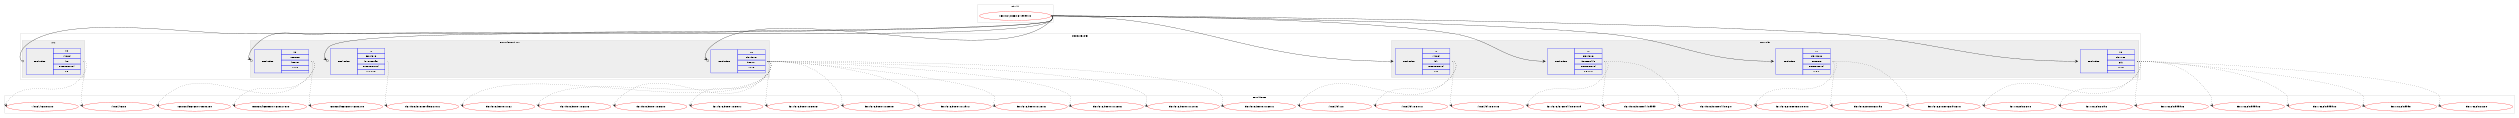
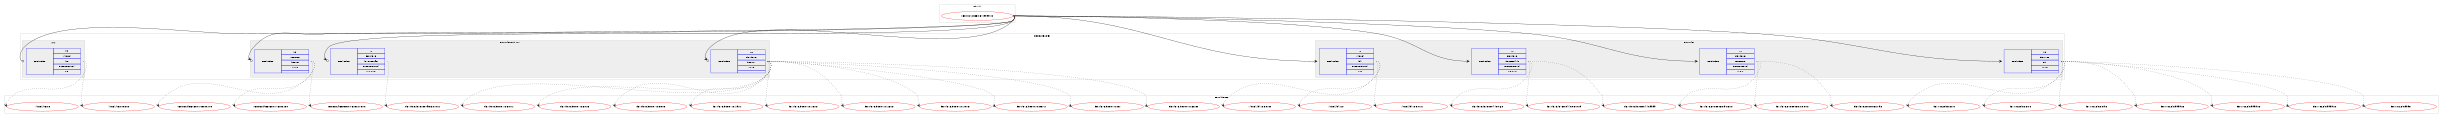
  digraph {
    compound=true
    concentrate=true
    fontname=Helvetica
    fontsize=10
    newrank=true
    rankdir=TB
    ranksep=1.5
    node [color=red fontname=Helvetica fontsize=10]
    edge [arrowhead=vee headport=w style=dotted tailport=e weight=100]
    n1 [label="net-mail/Freemail-9999-r1" width=4]
    n2 [color=blue label=<<TABLE BORDER="0" CELLBORDER="1" CELLSPACING="0" CELLPADDING="4" WIDTH="220"><TR><TD ROWSPAN="6" CELLPADDING="30">pack_dep</TD></TR><TR><TD WIDTH="110">no</TD></TR><TR><TD>dev-vcs</TD></TR><TR><TD>git</TD></TR><TR><TD>none</TD></TR><TR><TD></TD></TR></TABLE>> shape=none]
    n3 [color=blue label=<<TABLE BORDER="0" CELLBORDER="1" CELLSPACING="0" CELLPADDING="4" WIDTH="220"><TR><TD ROWSPAN="6" CELLPADDING="30">pack_dep</TD></TR><TR><TD WIDTH="110">no</TD></TR><TR><TD>dev-java</TD></TR><TR><TD>ant-core</TD></TR><TR><TD>greaterequal</TD></TR><TR><TD>1.8.2</TD></TR></TABLE>> shape=none]
    n4 [color=blue label=<<TABLE BORDER="0" CELLBORDER="1" CELLSPACING="0" CELLPADDING="4" WIDTH="220"><TR><TD ROWSPAN="6" CELLPADDING="30">pack_dep</TD></TR><TR><TD WIDTH="110">no</TD></TR><TR><TD>dev-java</TD></TR><TR><TD>javatoolkit</TD></TR><TR><TD>greaterequal</TD></TR><TR><TD>0.3.0-r2</TD></TR></TABLE>> shape=none]
    n5 [color=blue label=<<TABLE BORDER="0" CELLBORDER="1" CELLSPACING="0" CELLPADDING="4" WIDTH="220"><TR><TD ROWSPAN="6" CELLPADDING="30">pack_dep</TD></TR><TR><TD WIDTH="110">no</TD></TR><TR><TD>virtual</TD></TR><TR><TD>jdk</TD></TR><TR><TD>greaterequal</TD></TR><TR><TD>1.5</TD></TR></TABLE>> shape=none]
    n6 [color=blue label=<<TABLE BORDER="0" CELLBORDER="1" CELLSPACING="0" CELLPADDING="4" WIDTH="220"><TR><TD ROWSPAN="6" CELLPADDING="30">pack_dep</TD></TR><TR><TD WIDTH="110">no</TD></TR><TR><TD>dev-java</TD></TR><TR><TD>bcprov</TD></TR><TR><TD>none</TD></TR><TR><TD></TD></TR></TABLE>> shape=none]
    n7 [color=blue label=<<TABLE BORDER="0" CELLBORDER="1" CELLSPACING="0" CELLPADDING="4" WIDTH="220"><TR><TD ROWSPAN="6" CELLPADDING="30">pack_dep</TD></TR><TR><TD WIDTH="110">no</TD></TR><TR><TD>dev-java</TD></TR><TR><TD>java-config</TD></TR><TR><TD>greaterequal</TD></TR><TR><TD>2.2.0-r3</TD></TR></TABLE>> shape=none]
    n8 [color=blue label=<<TABLE BORDER="0" CELLBORDER="1" CELLSPACING="0" CELLPADDING="4" WIDTH="220"><TR><TD ROWSPAN="6" CELLPADDING="30">pack_dep</TD></TR><TR><TD WIDTH="110">no</TD></TR><TR><TD>net-p2p</TD></TR><TR><TD>freenet</TD></TR><TR><TD>none</TD></TR><TR><TD></TD></TR></TABLE>> shape=none]
    n9 [color=blue label=<<TABLE BORDER="0" CELLBORDER="1" CELLSPACING="0" CELLPADDING="4" WIDTH="220"><TR><TD ROWSPAN="6" CELLPADDING="30">pack_dep</TD></TR><TR><TD WIDTH="110">no</TD></TR><TR><TD>virtual</TD></TR><TR><TD>jre</TD></TR><TR><TD>greaterequal</TD></TR><TR><TD>1.5</TD></TR></TABLE>> shape=none]
    n10 [label="dev-java/ant-core-1.10.0-r1" width=4]
    n11 [label="dev-java/ant-core-1.9.13-r1" width=4]
    n12 [label="dev-java/ant-core-1.9.2" width=4]
    n13 [label="dev-java/javatoolkit-0.3.0-r9" width=4]
    n14 [label="dev-java/javatoolkit-0.6.0" width=4]
    n15 [label="dev-java/javatoolkit-9999" width=4]
    n16 [label="dev-vcs/git-2.19.2" width=4]
    n17 [label="dev-vcs/git-2.20.1" width=4]
    n18 [label="dev-vcs/git-2.21.0" width=4]
    n19 [label="dev-vcs/git-9998" width=4]
    n20 [label="dev-vcs/git-9999-r1" width=4]
    n21 [label="dev-vcs/git-9999-r2" width=4]
    n22 [label="dev-vcs/git-9999-r3" width=4]
    n23 [label="virtual/jdk-1.8.0-r3" width=4]
    n24 [label="virtual/jdk-1.8.0-r4" width=4]
    n25 [label="virtual/jdk-41" width=4]
    n26 [label="dev-java/bcprov-1.38-r4" width=4]
    n27 [label="dev-java/bcprov-1.40-r2" width=4]
    n28 [label="dev-java/bcprov-1.45-r2" width=4]
    n29 [label="dev-java/bcprov-1.48-r2" width=4]
    n30 [label="dev-java/bcprov-1.49-r4" width=4]
    n31 [label="dev-java/bcprov-1.50-r8" width=4]
    n32 [label="dev-java/bcprov-1.50-r3" width=4]
    n33 [label="dev-java/bcprov-1.50-r4" width=4]
-   n34 [label="dev-java/bcprov-1.52-r1" width=4]
    n35 [label="dev-java/bcprov-1.52-r3" width=4]
    n36 [label="dev-java/bcprov-1.54" width=4]
    n37 [label="dev-java/java-config-2.2.0-r4" width=4]
    n38 [label="net-p2p/freenet-0.7.5_p1478" width=4]
    n39 [label="net-p2p/freenet-0.7.5_p1478-r1" width=4]
    n40 [label="net-p2p/freenet-0.7.5_p1480" width=4]
    n41 [label="virtual/jre-1.8.2-r1" width=4]
    n42 [label="virtual/jre-11" width=4]
    subgraph cluster_1 {
      color=gray
      label=<<i>ebuild</i>>
      rank=same
      n1
    }
    subgraph cluster_2 {
      color=gray
      label=<<i>dependencies</i>>
      subgraph cluster_3 {
        color=gray
        fillcolor="#eeeeee"
        label=<<i>compile</i>>
        style=filled
        subgraph sub_4 {
          color=gray
          fillcolor="#eeeeee"
          label=<<i>compile</i>>
          style=filled
          n2
        }
        subgraph sub_5 {
          color=gray
          fillcolor="#eeeeee"
          label=<<i>compile</i>>
          style=filled
          n3
        }
        subgraph sub_6 {
          color=gray
          fillcolor="#eeeeee"
          label=<<i>compile</i>>
          style=filled
          n4
        }
        subgraph sub_7 {
          color=gray
          fillcolor="#eeeeee"
          label=<<i>compile</i>>
          style=filled
          n5
        }
      }
      subgraph cluster_8 {
        color=gray
        fillcolor="#eeeeee"
        label=<<i>compile and run</i>>
        style=filled
        subgraph sub_9 {
          color=gray
          fillcolor="#eeeeee"
          label=<<i>compile and run</i>>
          style=filled
          n6
        }
        subgraph sub_10 {
          color=gray
          fillcolor="#eeeeee"
          label=<<i>compile and run</i>>
          style=filled
          n7
        }
        subgraph sub_11 {
          color=gray
          fillcolor="#eeeeee"
          label=<<i>compile and run</i>>
          style=filled
          n8
        }
      }
      subgraph cluster_12 {
        color=gray
        fillcolor="#eeeeee"
        label=<<i>run</i>>
        style=filled
        subgraph sub_13 {
          color=gray
          fillcolor="#eeeeee"
          label=<<i>run</i>>
          style=filled
          n9
        }
      }
    }
    subgraph cluster_14 {
      color=gray
      label=<<i>candidates</i>>
      rank=same
      subgraph sub_15 {
        color=black
        label=<<i>candidates</i>>
        nodesep=1
        rank=same
        n10
        n11
        n12
      }
      subgraph sub_16 {
        color=black
        label=<<i>candidates</i>>
        nodesep=1
        rank=same
        n13
        n14
        n15
      }
      subgraph sub_17 {
        color=black
        label=<<i>candidates</i>>
        nodesep=1
        rank=same
        n16
        n17
        n18
        n19
        n20
        n21
        n22
      }
      subgraph sub_18 {
        color=black
        label=<<i>candidates</i>>
        nodesep=1
        rank=same
        n23
        n24
        n25
      }
      subgraph sub_19 {
        color=black
        label=<<i>candidates</i>>
        nodesep=1
        rank=same
        n26
        n27
        n28
        n29
        n30
        n31
        n32
        n33
-       n34
        n35
        n36
      }
      subgraph sub_20 {
        color=black
        label=<<i>candidates</i>>
        nodesep=1
        rank=same
        n37
      }
      subgraph sub_21 {
        color=black
        label=<<i>candidates</i>>
        nodesep=1
        rank=same
        n38
        n39
        n40
      }
      subgraph sub_22 {
        color=black
        label=<<i>candidates</i>>
        nodesep=1
        rank=same
        n41
        n42
      }
    }
    n1 -> n2 [style=solid weight=20]
    n1 -> n3 [style=solid weight=20]
    n1 -> n4 [style=solid weight=20]
    n1 -> n5 [style=solid weight=20]
    n1 -> n6 [arrowhead=odotvee style=solid weight=20]
    n1 -> n7 [arrowhead=odotvee style=solid weight=20]
    n1 -> n8 [arrowhead=odotvee style=solid weight=20]
    n1 -> n9 [arrowhead=odot style=solid weight=20]
    n2 -> n16
    n2 -> n17
    n2 -> n18
    n2 -> n19
    n2 -> n20
    n2 -> n21
    n2 -> n22
    n3 -> n10
    n3 -> n11
    n3 -> n12
    n4 -> n13
    n4 -> n14
    n4 -> n15
    n5 -> n23
    n5 -> n24
    n5 -> n25
    n6 -> n26
    n6 -> n27
    n6 -> n28
    n6 -> n29
    n6 -> n30
    n6 -> n31
    n6 -> n32
    n6 -> n33
-   n6 -> n34
    n6 -> n35
    n6 -> n36
    n7 -> n37
    n8 -> n38
    n8 -> n39
    n8 -> n40
    n9 -> n41
    n9 -> n42
  }
